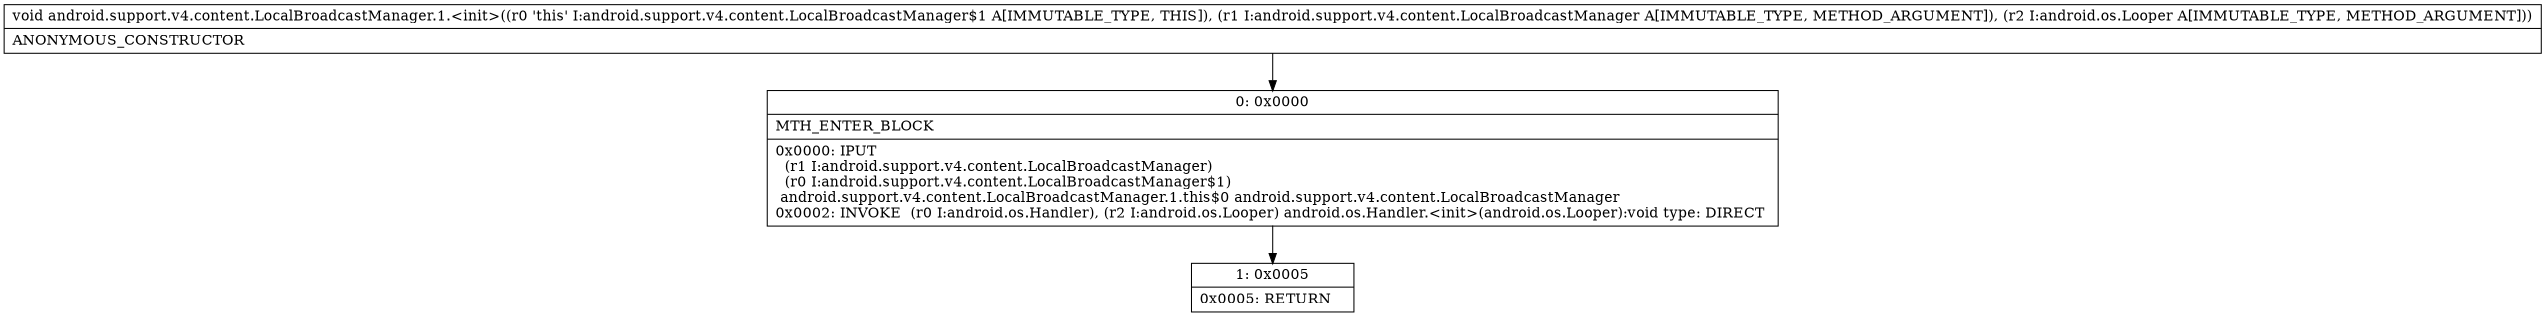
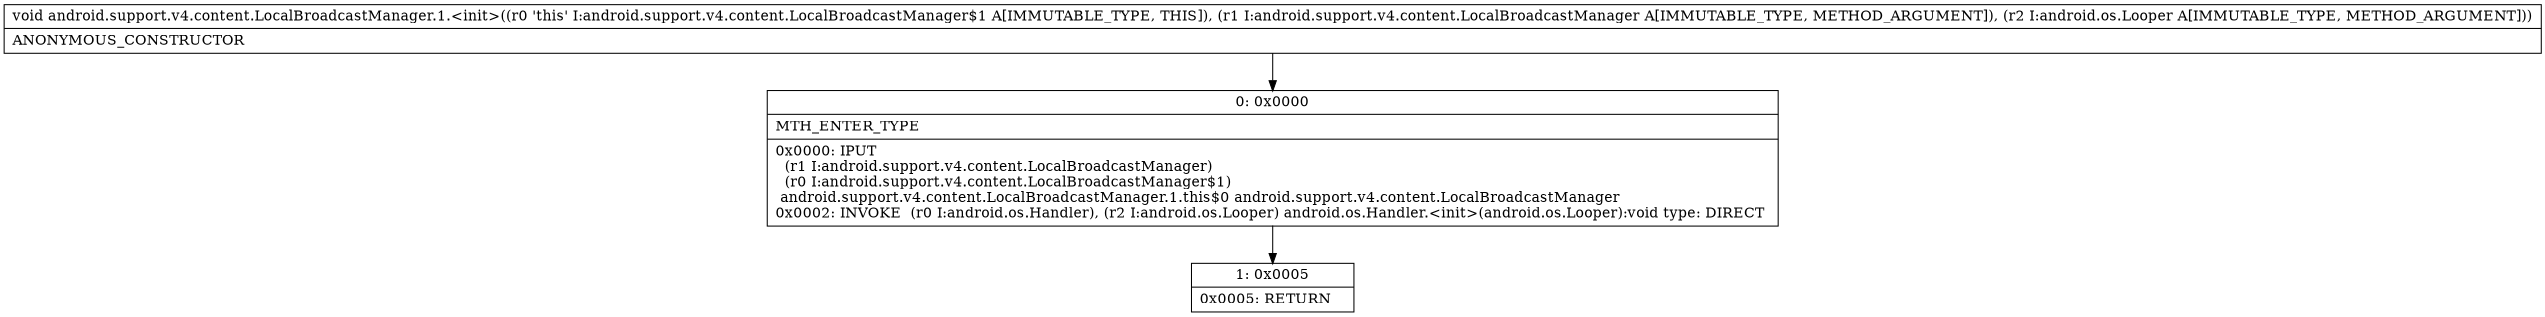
  digraph {
    node [shape=record]
-   n1 [label="{0\:\ 0x0000|MTH_ENTER_BLOCK\l|0x0000: IPUT  \l  (r1 I:android.support.v4.content.LocalBroadcastManager)\l  (r0 I:android.support.v4.content.LocalBroadcastManager$1)\l android.support.v4.content.LocalBroadcastManager.1.this$0 android.support.v4.content.LocalBroadcastManager \l0x0002: INVOKE  (r0 I:android.os.Handler), (r2 I:android.os.Looper) android.os.Handler.\<init\>(android.os.Looper):void type: DIRECT \l}"]
+   n1 [label="{0\:\ 0x0000|MTH_ENTER_TYPE\l|0x0000: IPUT  \l  (r1 I:android.support.v4.content.LocalBroadcastManager)\l  (r0 I:android.support.v4.content.LocalBroadcastManager$1)\l android.support.v4.content.LocalBroadcastManager.1.this$0 android.support.v4.content.LocalBroadcastManager \l0x0002: INVOKE  (r0 I:android.os.Handler), (r2 I:android.os.Looper) android.os.Handler.\<init\>(android.os.Looper):void type: DIRECT \l}"]
    n2 [label="{1\:\ 0x0005|0x0005: RETURN   \l}"]
    n3 [label="{void android.support.v4.content.LocalBroadcastManager.1.\<init\>((r0 'this' I:android.support.v4.content.LocalBroadcastManager$1 A[IMMUTABLE_TYPE, THIS]), (r1 I:android.support.v4.content.LocalBroadcastManager A[IMMUTABLE_TYPE, METHOD_ARGUMENT]), (r2 I:android.os.Looper A[IMMUTABLE_TYPE, METHOD_ARGUMENT]))  | ANONYMOUS_CONSTRUCTOR\l}"]
    n1 -> n2
    n3 -> n1
  }
